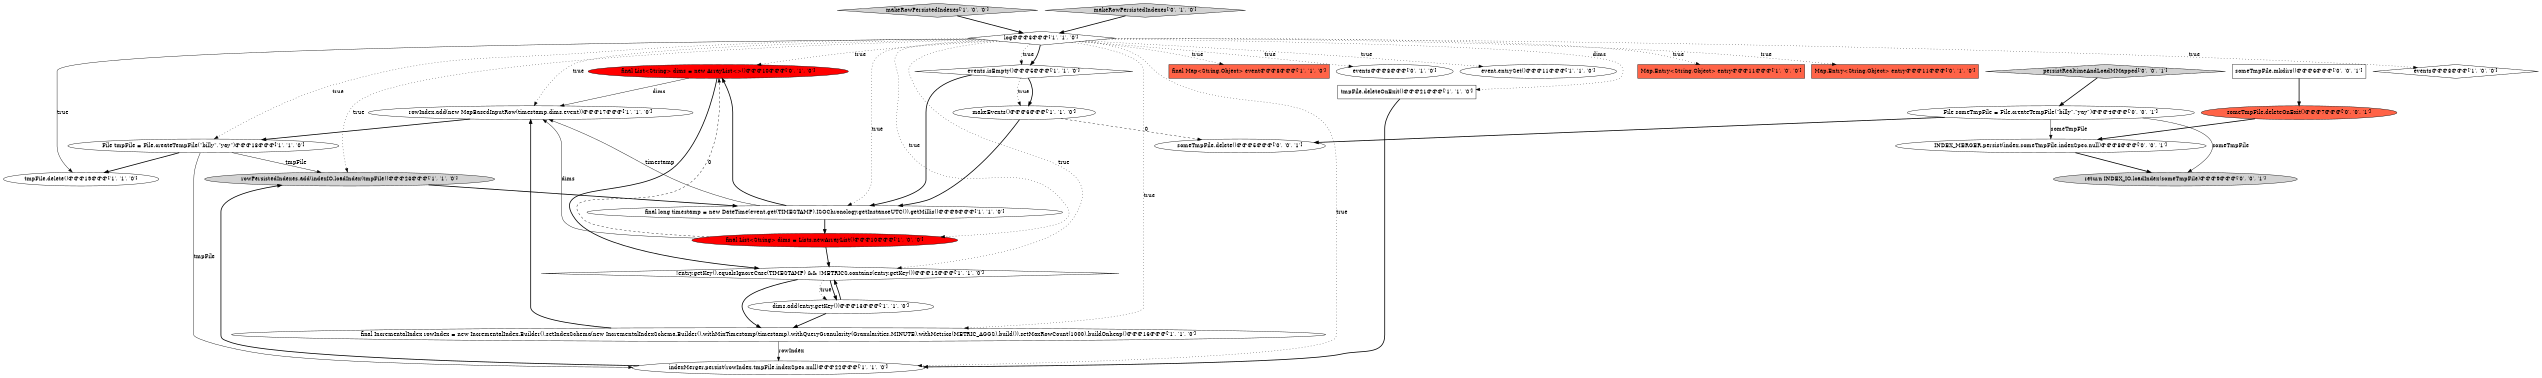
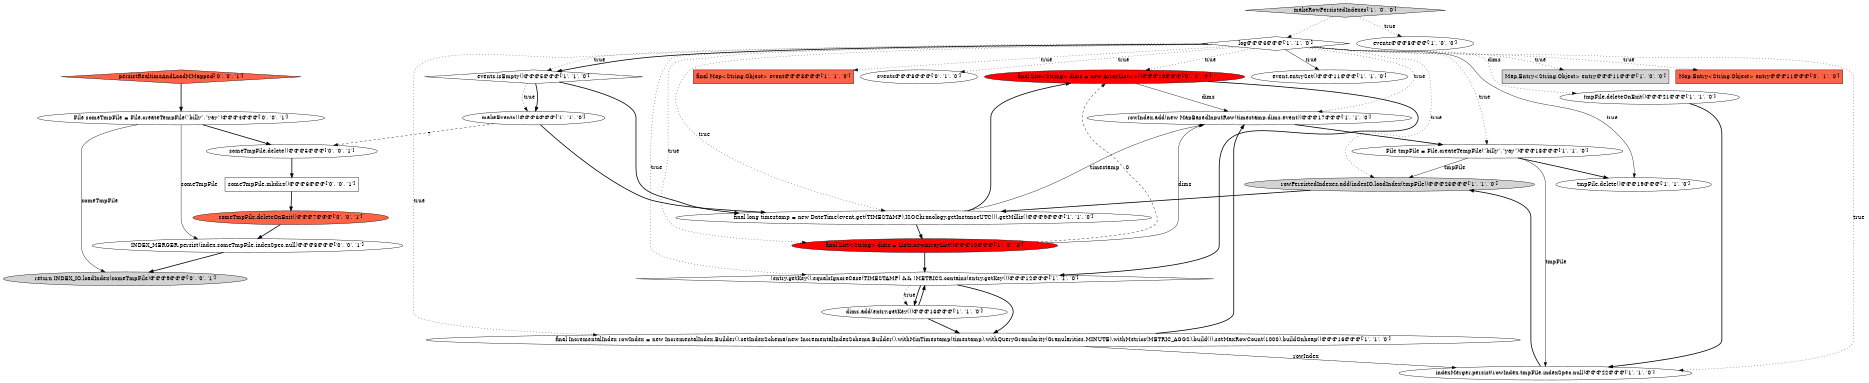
  digraph {
    fontname="DejaVu Serif"
    node [fillcolor=white fontname="DejaVu Serif" shape=ellipse style=filled]
    edge [fontname="DejaVu Serif" style=bold]
    n1 [fillcolor=red label="final List<String> dims = new ArrayList<>()@@@10@@@['0', '1', '0']"]
    n2 [label="rowIndex.add(new MapBasedInputRow(timestamp,dims,event))@@@17@@@['1', '1', '0']"]
    n3 [label="!entry.getKey().equalsIgnoreCase(TIMESTAMP) && !METRICS.contains(entry.getKey())@@@12@@@['1', '1', '0']" shape=diamond]
    n4 [label="File tmpFile = File.createTempFile(\"billy\",\"yay\")@@@18@@@['1', '1', '0']"]
    n5 [label="final IncrementalIndex rowIndex = new IncrementalIndex.Builder().setIndexSchema(new IncrementalIndexSchema.Builder().withMinTimestamp(timestamp).withQueryGranularity(Granularities.MINUTE).withMetrics(METRIC_AGGS).build()).setMaxRowCount(1000).buildOnheap()@@@16@@@['1', '1', '0']"]
    n6 [label="dims.add(entry.getKey())@@@13@@@['1', '1', '0']"]
    n7 [label="INDEX_MERGER.persist(index,someTmpFile,indexSpec,null)@@@8@@@['0', '0', '1']"]
    n8 [fillcolor=lightgray label="return INDEX_IO.loadIndex(someTmpFile)@@@9@@@['0', '0', '1']"]
    n9 [fillcolor=tomato label="final Map<String,Object> event@@@8@@@['1', '1', '0']" shape=box]
    n10 [label="events@@@8@@@['0', '1', '0']"]
    n11 [fillcolor=red label="final List<String> dims = Lists.newArrayList()@@@10@@@['1', '0', '0']"]
-   n12 [fillcolor=lightgray label="persistRealtimeAndLoadMMapped['0', '0', '1']" shape=diamond]
+   n12 [fillcolor=tomato label="persistRealtimeAndLoadMMapped['0', '0', '1']" shape=diamond]
    n13 [label="File someTmpFile = File.createTempFile(\"billy\",\"yay\")@@@4@@@['0', '0', '1']"]
    n14 [label="someTmpFile.delete()@@@5@@@['0', '0', '1']"]
    n15 [label="event.entrySet()@@@11@@@['1', '1', '0']"]
    n16 [label="someTmpFile.mkdirs()@@@6@@@['0', '0', '1']" shape=box]
    n17 [fillcolor=tomato label="someTmpFile.deleteOnExit()@@@7@@@['0', '0', '1']"]
    n18 [fillcolor=lightgray label="rowPersistedIndexes.add(indexIO.loadIndex(tmpFile))@@@23@@@['1', '1', '0']"]
    n19 [label="final long timestamp = new DateTime(event.get(TIMESTAMP),ISOChronology.getInstanceUTC()).getMillis()@@@9@@@['1', '1', '0']"]
    n20 [label="log@@@3@@@['1', '1', '0']" shape=diamond]
-   n21 [label="tmpFile.deleteOnExit()@@@21@@@['1', '1', '0']" shape=box]
+   n21 [label="tmpFile.deleteOnExit()@@@21@@@['1', '1', '0']"]
    n22 [label="tmpFile.delete()@@@19@@@['1', '1', '0']"]
    n23 [label="indexMerger.persist(rowIndex,tmpFile,indexSpec,null)@@@22@@@['1', '1', '0']"]
-   n24 [fillcolor=tomato label="Map.Entry<String,Object> entry@@@11@@@['1', '0', '0']" shape=box]
+   n24 [fillcolor=lightgray label="Map.Entry<String,Object> entry@@@11@@@['1', '0', '0']" shape=box]
    n25 [fillcolor=tomato label="Map.Entry<String,Object> entry@@@11@@@['0', '1', '0']" shape=box]
    n26 [label="events.isEmpty()@@@5@@@['1', '1', '0']" shape=diamond]
-   n27 [label="events@@@8@@@['1', '0', '0']" shape=diamond]
+   n27 [label="events@@@8@@@['1', '0', '0']"]
    n28 [label="makeEvents()@@@6@@@['1', '1', '0']"]
    n29 [fillcolor=lightgray label="makeRowPersistedIndexes['1', '0', '0']" shape=diamond]
-   n30 [fillcolor=lightgray label="makeRowPersistedIndexes['0', '1', '0']" shape=diamond]
    n1 -> n2 [label=dims style=solid]
    n1 -> n3
    n2 -> n4
    n3 -> n5
    n3 -> n6 [label=true style=dotted]
    n3 -> n6
    n4 -> n18 [label=tmpFile style=solid]
    n4 -> n22
    n4 -> n23 [label=tmpFile style=solid]
    n5 -> n2
    n5 -> n23 [label=rowIndex style=solid]
    n6 -> n3
    n6 -> n5
    n7 -> n8
    n11 -> n1 [label=0 style=dashed]
    n11 -> n2 [label=dims style=solid]
    n11 -> n3
    n12 -> n13
    n13 -> n7 [label=someTmpFile style=solid]
    n13 -> n8 [label=someTmpFile style=solid]
    n13 -> n14
+   n14 -> n16
    n16 -> n17
    n17 -> n7
    n18 -> n19
    n19 -> n1
    n19 -> n2 [label=timestamp style=solid]
    n19 -> n11
    n20 -> n1 [label=true style=dotted]
    n20 -> n2 [label=true style=dotted]
    n20 -> n3 [label=true style=dotted]
    n20 -> n4 [label=true style=dotted]
    n20 -> n5 [label=true style=dotted]
    n20 -> n9 [label=true style=dotted]
    n20 -> n10 [label=true style=dotted]
    n20 -> n11 [label=true style=dotted]
-   n20 -> n15 [label=true style=dotted]
+   n20 -> n15 [label=true style=solid]
    n20 -> n18 [label=true style=dotted]
    n20 -> n19 [label=true style=dotted]
    n20 -> n21 [label=dims style=dotted]
    n20 -> n22 [label=true style=solid]
    n20 -> n23 [label=true style=dotted]
    n20 -> n24 [label=true style=dotted]
    n20 -> n25 [label=true style=dotted]
    n20 -> n26
    n20 -> n26 [label=true style=dotted]
-   n20 -> n27 [label=true style=dotted]
+   n29 -> n27 [label=true style=dotted]
    n21 -> n23
    n23 -> n18
    n26 -> n19
    n26 -> n28
    n26 -> n28 [label=true style=dotted]
-   n28 -> n14 [label=0 style=dashed]
+   n28 -> n14 [label=7 style=dashed]
    n28 -> n19
-   n29 -> n20
-   n30 -> n20
+   n29 -> n20 [style=dotted]
  }
